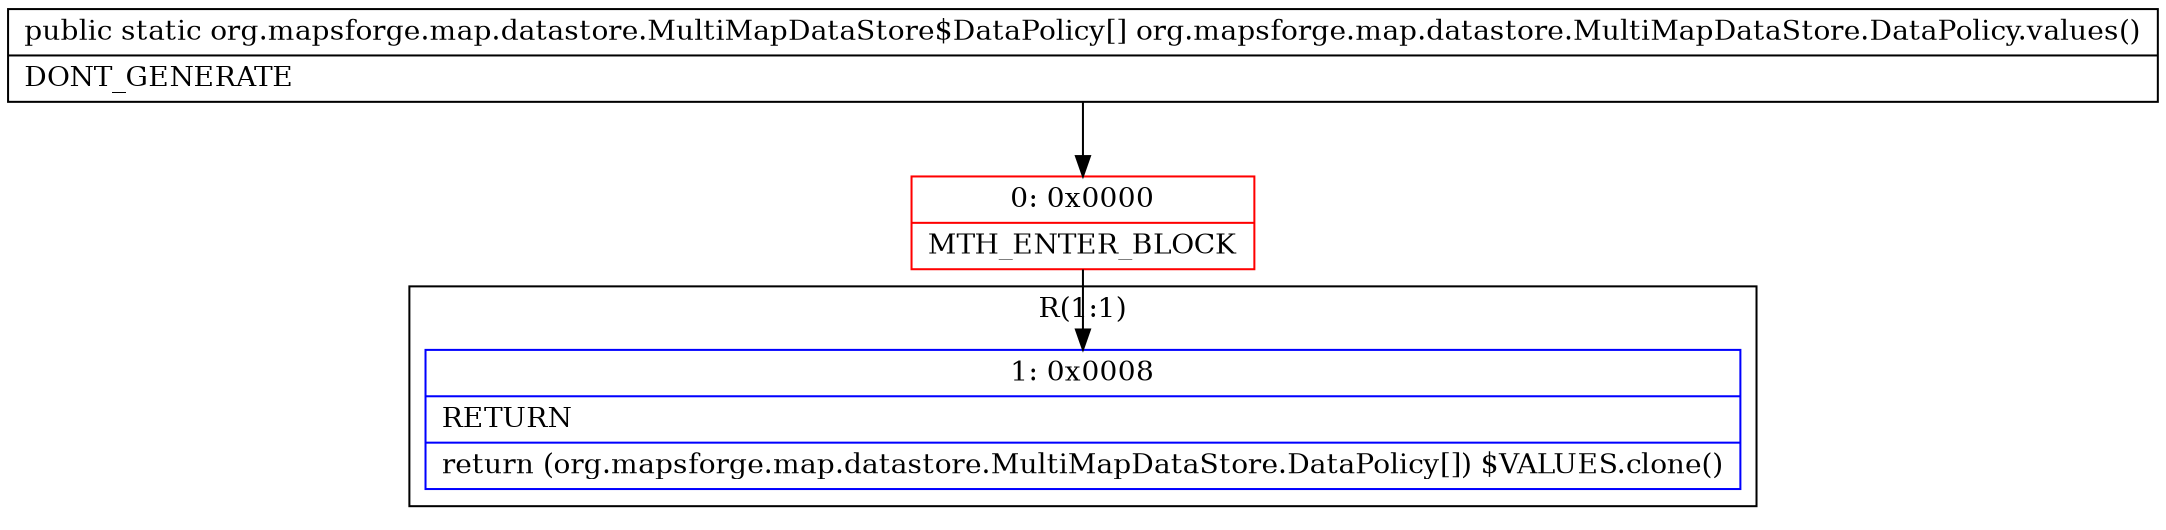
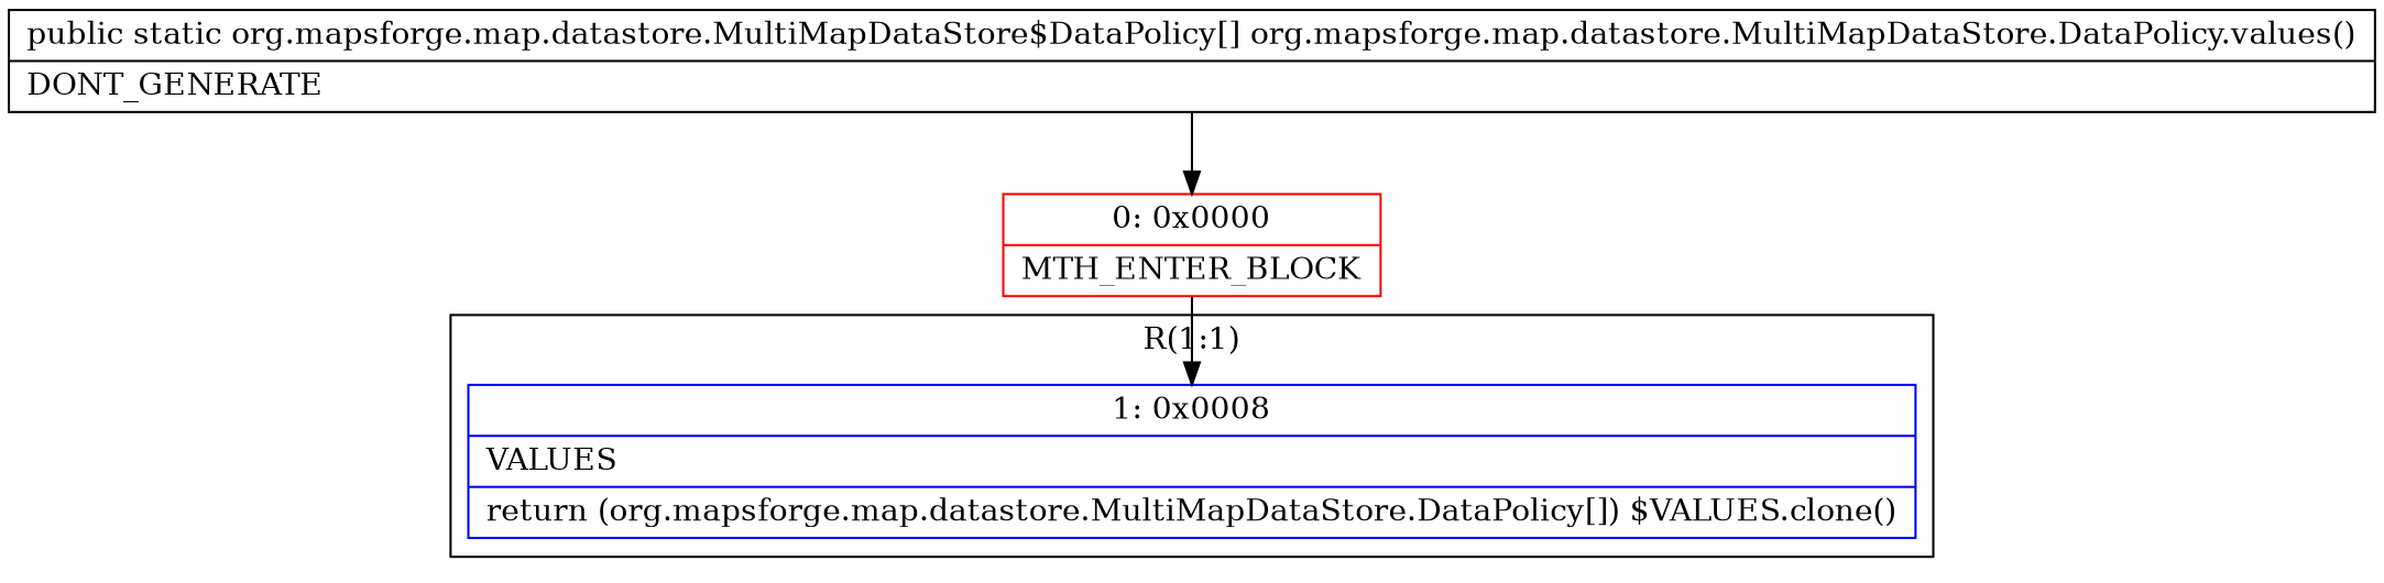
  digraph {
    node [shape=record]
-   n1 [color=blue label="{1\:\ 0x0008|RETURN\l|return (org.mapsforge.map.datastore.MultiMapDataStore.DataPolicy[]) $VALUES.clone()\l}"]
+   n1 [color=blue label="{1\:\ 0x0008|VALUES\l|return (org.mapsforge.map.datastore.MultiMapDataStore.DataPolicy[]) $VALUES.clone()\l}"]
    n2 [color=red label="{0\:\ 0x0000|MTH_ENTER_BLOCK\l}"]
    n3 [label="{public static org.mapsforge.map.datastore.MultiMapDataStore$DataPolicy[] org.mapsforge.map.datastore.MultiMapDataStore.DataPolicy.values()  | DONT_GENERATE\l}"]
    subgraph cluster_1 {
      label="R(1:1)"
      n1
    }
    n2 -> n1
    n3 -> n2
  }
